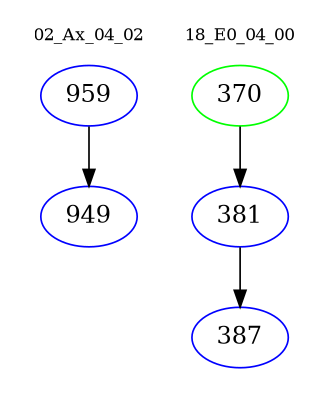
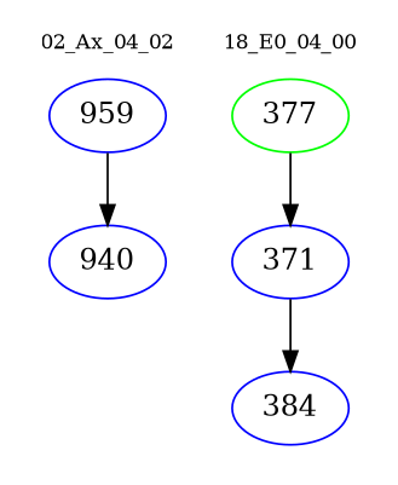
  digraph {
    node [color=blue]
    edge [color=black]
    n1 [label=959]
-   n2 [label=949]
-   n3 [color=green label=370]
-   n4 [label=381]
-   n5 [label=387]
+   n2 [label=940]
+   n3 [color=green label=377]
+   n4 [label=371]
+   n5 [label=384]
    subgraph cluster_1 {
      color=white
      fontsize=10
      label="02_Ax_04_02"
      n1
      n2
    }
    subgraph cluster_2 {
      color=white
      fontsize=10
      label="18_E0_04_00"
      n3
      n4
      n5
    }
    n1 -> n2
    n3 -> n4
    n4 -> n5
  }
